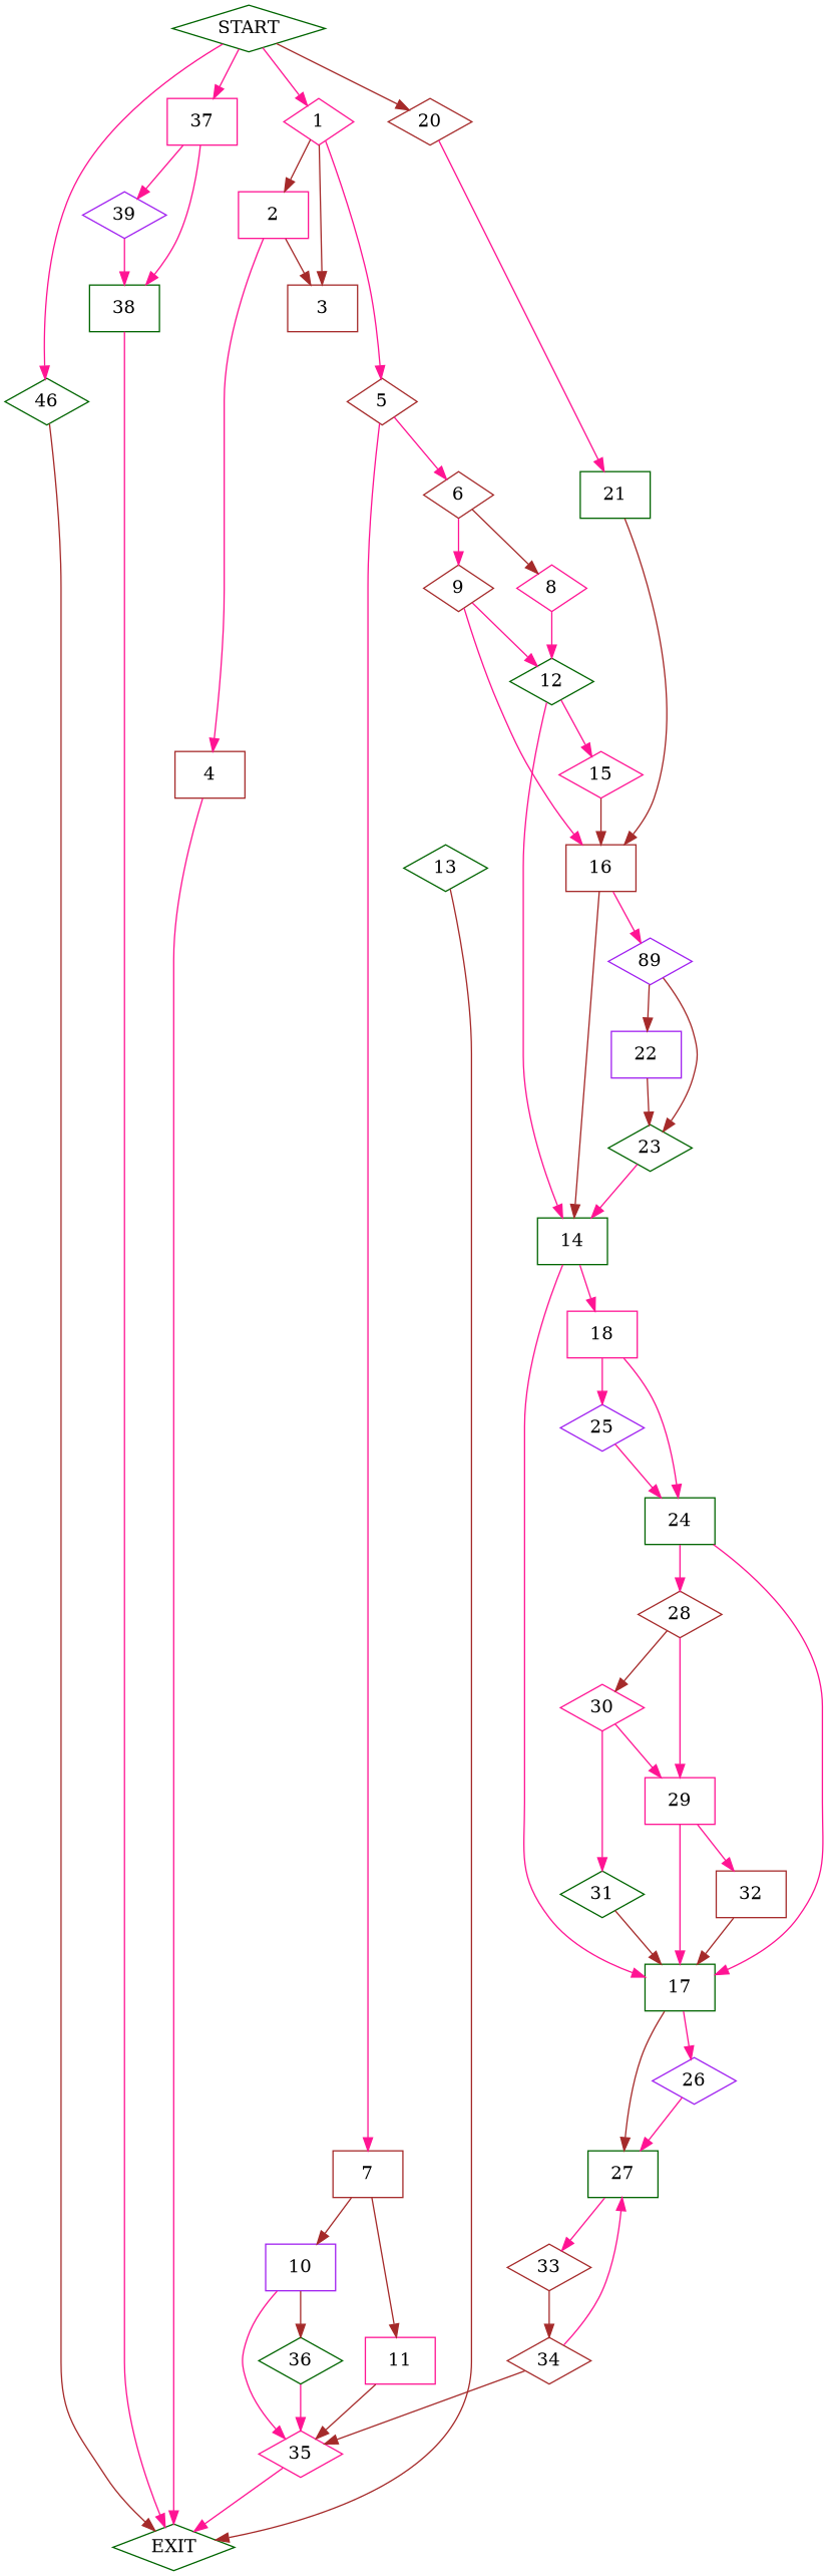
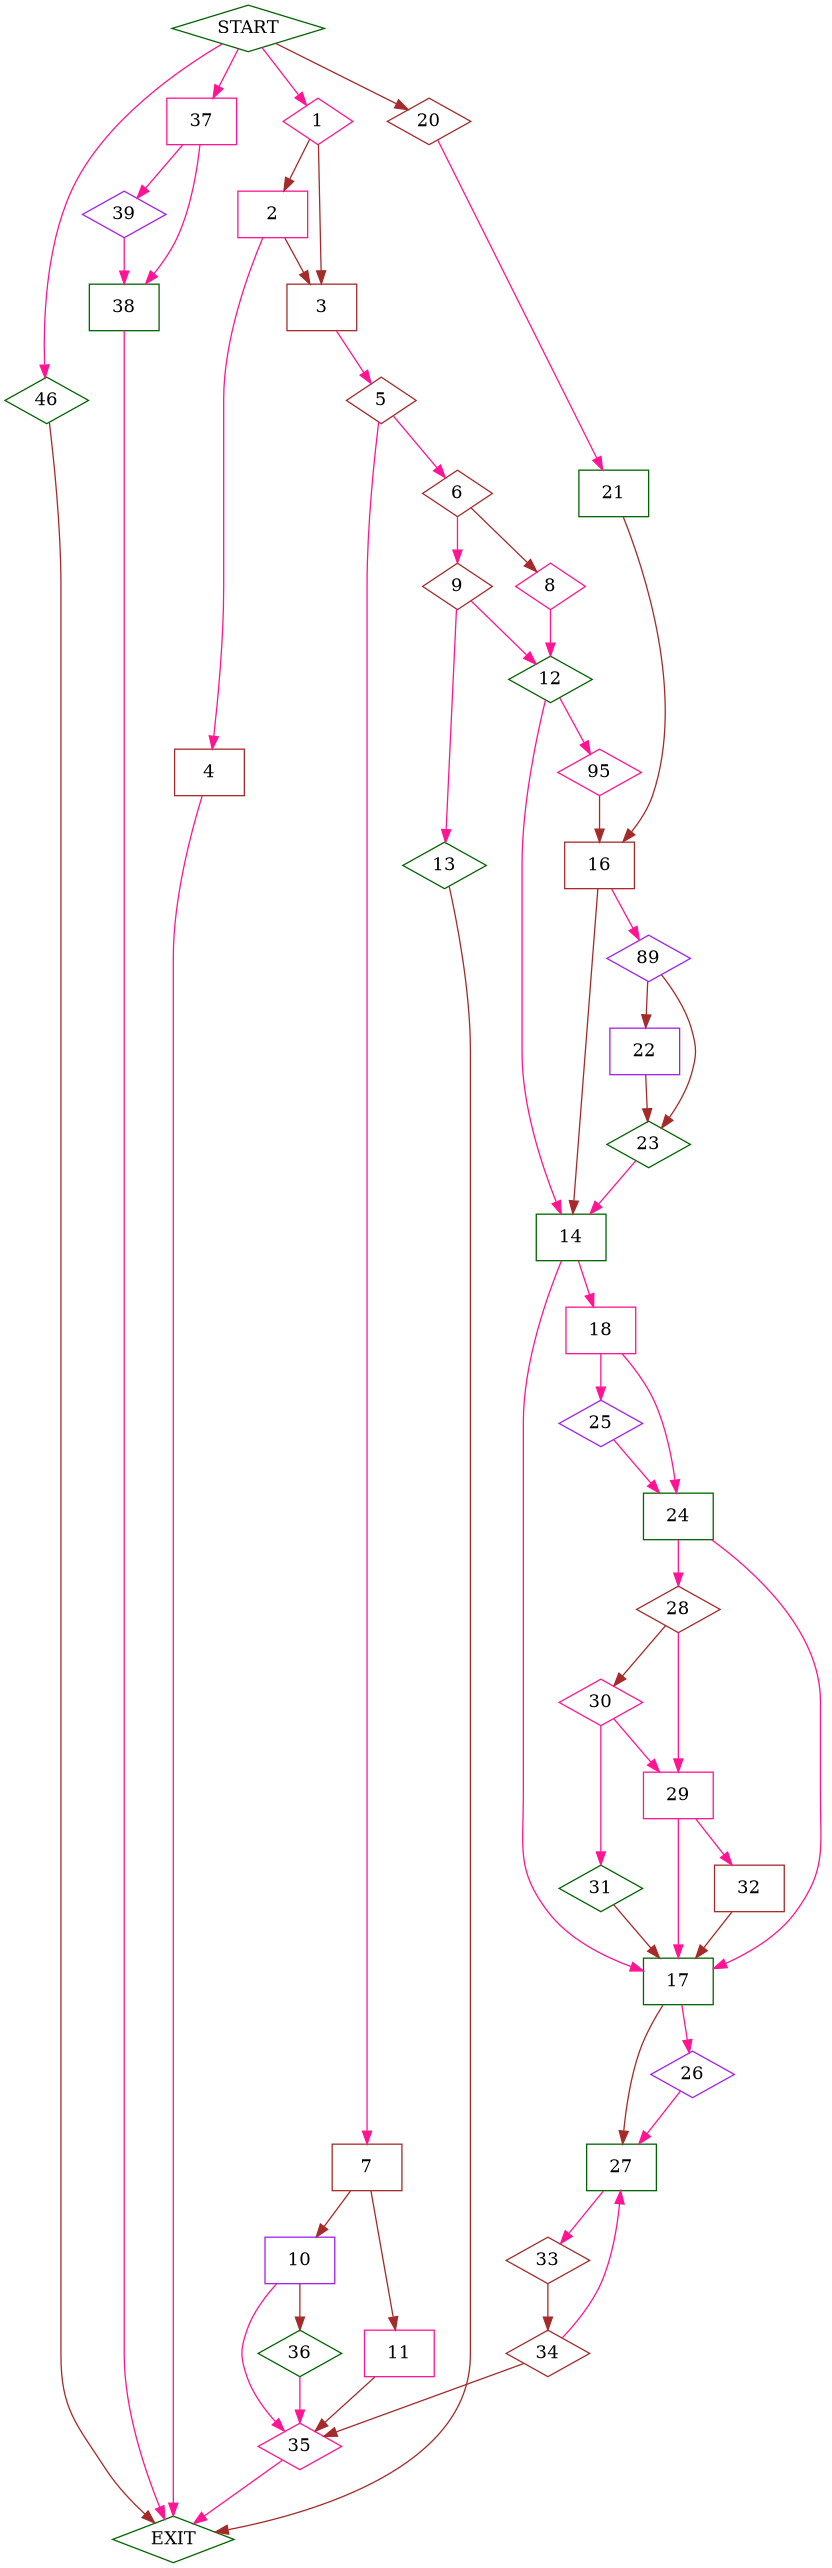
  digraph {
    node [color=darkgreen shape=diamond]
    edge [color=deeppink]
    n1 [label=START]
    1 [color=deeppink]
    20 [color=brown]
    37 [color=deeppink shape=box]
    n5 [label=46]
    2 [color=deeppink shape=box]
    3 [color=brown shape=box]
    21 [shape=box]
    38 [shape=box]
    39 [color=purple]
    n11 [label=EXIT]
    4 [color=brown shape=box]
    5 [color=brown]
    6 [color=brown]
    7 [color=brown shape=box]
    8 [color=deeppink]
    9 [color=brown]
    10 [color=purple shape=box]
    11 [color=deeppink shape=box]
    12
    13
    35 [color=deeppink]
    36
    14 [shape=box]
-   15 [color=deeppink]
+   15 [color=deeppink label=95]
    17 [shape=box]
    18 [color=deeppink shape=box]
    16 [color=brown shape=box]
    26 [color=purple]
    27 [shape=box]
    24 [shape=box]
    25 [color=purple]
    n33 [color=purple label=89]
    22 [color=purple shape=box]
    23
    33 [color=brown]
    28 [color=brown]
    29 [color=deeppink shape=box]
    30 [color=deeppink]
    34 [color=brown]
    32 [color=brown shape=box]
    31
    n1 -> 1
    n1 -> 20 [color=brown]
    n1 -> 37
    n1 -> n5
    1 -> 2 [color=brown]
    1 -> 3 [color=brown]
    20 -> 21
    37 -> 38
    37 -> 39
    n5 -> n11 [color=brown]
    2 -> 3 [color=brown]
    2 -> 4
-   1 -> 5
+   3 -> 5
    21 -> 16 [color=brown]
    38 -> n11
    39 -> 38
    4 -> n11
    5 -> 6
    5 -> 7
    6 -> 8 [color=brown]
    6 -> 9
    7 -> 10 [color=brown]
    7 -> 11 [color=brown]
    8 -> 12
    9 -> 12
-   9 -> 16
+   9 -> 13
    10 -> 35
    10 -> 36 [color=brown]
    11 -> 35 [color=brown]
    12 -> 14
    12 -> 15
    13 -> n11 [color=brown]
    35 -> n11
    36 -> 35
    14 -> 17
    14 -> 18
    15 -> 16 [color=brown]
    17 -> 26
    17 -> 27 [color=brown]
    18 -> 24
    18 -> 25
    16 -> 14 [color=brown]
    16 -> n33
    26 -> 27
    27 -> 33
    24 -> 17
    24 -> 28
    25 -> 24
    n33 -> 22 [color=brown]
    n33 -> 23 [color=brown]
    22 -> 23 [color=brown]
    23 -> 14
    33 -> 34 [color=brown]
    28 -> 29
    28 -> 30 [color=brown]
    29 -> 17
    29 -> 32
    30 -> 29
    30 -> 31
    34 -> 35 [color=brown]
    34 -> 27
    32 -> 17 [color=brown]
    31 -> 17 [color=brown]
  }
